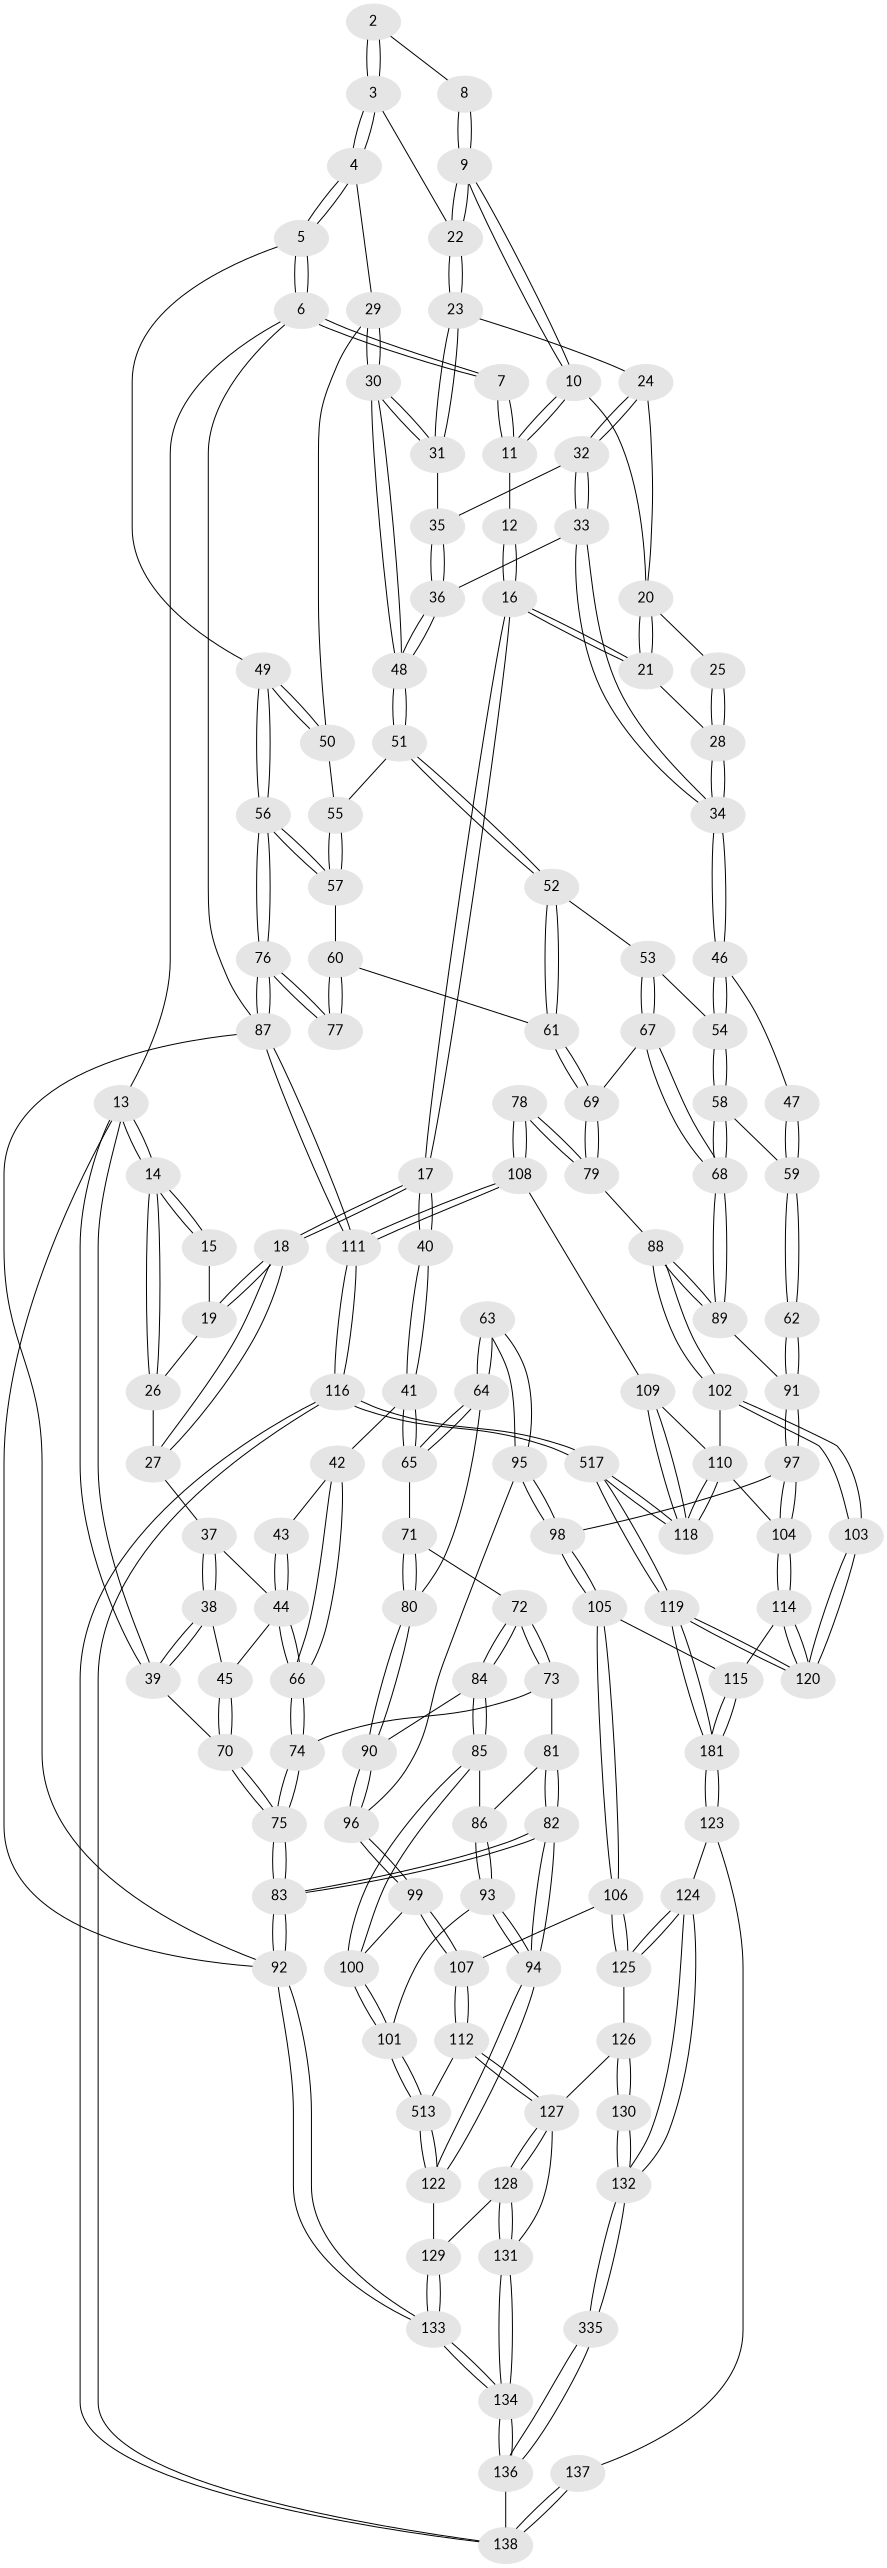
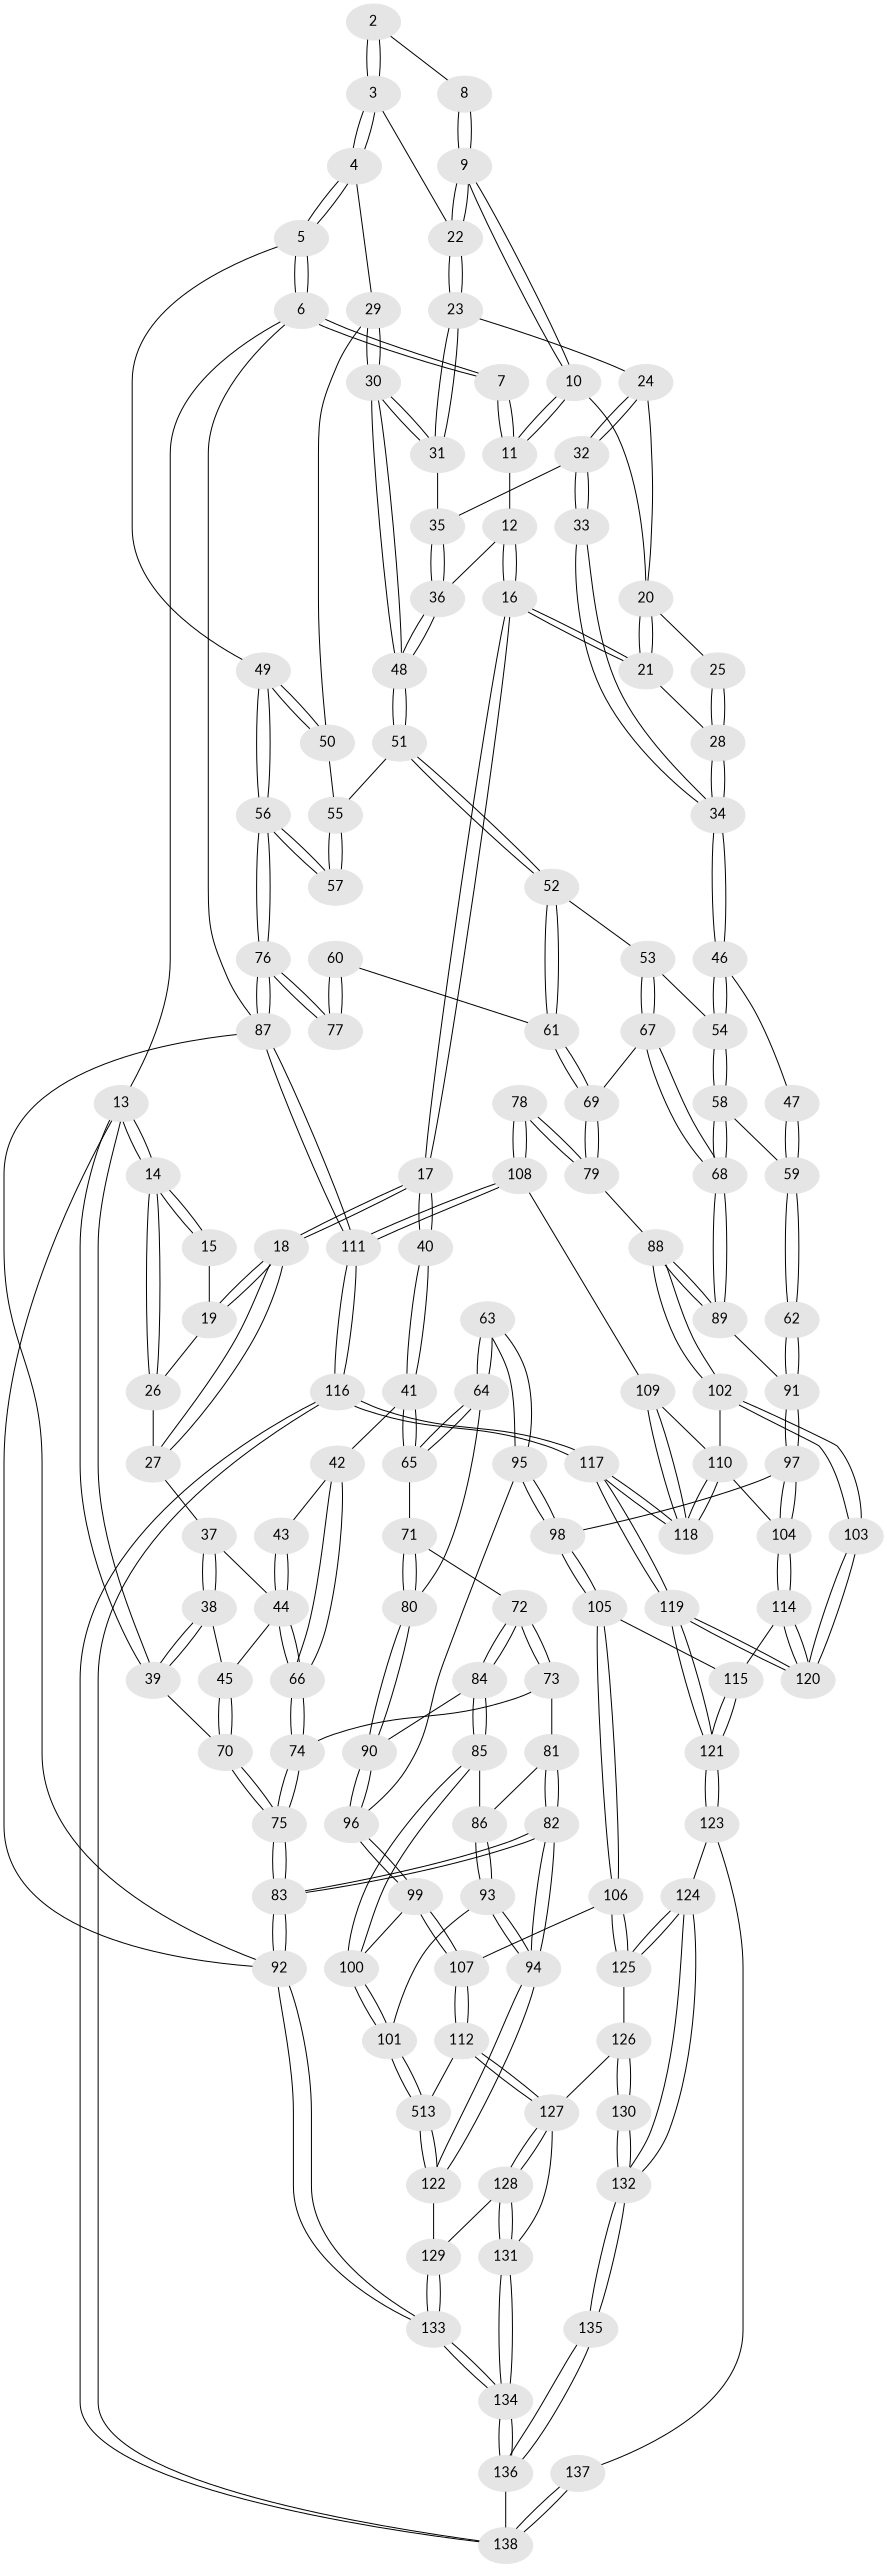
  graph {
    fontname=Lato
    node [color=gray90 fontname=Lato style=filled]
    edge [fontname=Lato]
    2
    8
    3
    9
    4
    22
    5
    29
    23
    6
    49
    30
    50
    7
    13
    87
    56
    11
    14
    39
    92
    111
    12
    10
    20
    21
    25
    16
    17
    15
    26
    70
    133
    19
    27
    18
    40
    28
    41
    37
    34
    24
    31
    32
    35
    33
    38
    44
    46
    48
    55
    51
    36
    47
    54
    45
    43
    75
    42
    65
    59
    66
    71
    74
    58
    62
    52
    57
    76
    53
    61
    67
    69
    68
    60
    77
    89
    91
    79
    63
    64
    95
    97
    80
    96
    98
    90
    72
    88
    83
    73
    84
    81
    85
    82
    86
    78
    108
    109
    102
    94
    93
    122
    100
    101
    116
    103
    110
    99
    104
    134
    n112 [label=513]
    129
    105
    107
    114
    106
    115
    112
    120
    118
    125
-   121 [label=181]
+   121
    126
    127
-   117 [label=517]
+   117
    138
    128
    131
    123
    119
    124
    137
    132
-   135 [label=335]
+   135
    130
    136
    2 -- 8
    2 -- 3
    2 -- 3
    8 -- 9
    8 -- 9
    3 -- 4
    3 -- 4
    3 -- 22
    9 -- 22
    9 -- 22
    9 -- 10
    9 -- 10
    4 -- 5
    4 -- 5
    4 -- 29
    22 -- 23
    22 -- 23
    5 -- 6
    5 -- 6
    5 -- 49
    29 -- 30
    29 -- 30
    29 -- 50
    23 -- 24
    23 -- 31
    23 -- 31
    6 -- 7
    6 -- 7
    6 -- 13
    6 -- 87
    49 -- 50
    49 -- 50
    49 -- 56
    49 -- 56
    30 -- 31
    30 -- 31
    30 -- 48
    30 -- 48
    50 -- 55
    7 -- 11
    7 -- 11
    13 -- 14
    13 -- 14
    13 -- 39
    13 -- 39
    13 -- 92
    87 -- 92
    87 -- 111
    87 -- 111
    56 -- 57
    56 -- 57
    56 -- 76
    56 -- 76
    11 -- 12
    14 -- 15
    14 -- 15
    14 -- 26
    14 -- 26
    39 -- 70
    92 -- 133
    92 -- 133
    111 -- 116
    111 -- 116
    12 -- 16
    12 -- 16
    10 -- 11
    10 -- 11
    10 -- 20
    20 -- 21
    20 -- 21
    20 -- 25
    21 -- 28
    25 -- 28
    25 -- 28
    16 -- 21
    16 -- 21
    16 -- 17
    16 -- 17
    17 -- 18
    17 -- 18
    17 -- 40
    17 -- 40
    15 -- 19
    26 -- 27
    70 -- 75
    70 -- 75
    133 -- 134
    133 -- 134
    19 -- 26
    27 -- 37
    18 -- 19
    18 -- 19
    18 -- 27
    18 -- 27
    40 -- 41
    40 -- 41
    28 -- 34
    28 -- 34
    41 -- 42
    41 -- 65
    41 -- 65
    37 -- 38
    37 -- 38
    37 -- 44
    34 -- 46
    34 -- 46
    24 -- 20
    24 -- 32
    24 -- 32
    31 -- 35
    32 -- 35
    32 -- 33
    32 -- 33
    35 -- 36
    35 -- 36
    33 -- 34
    33 -- 34
-   33 -- 36
+   12 -- 36
    38 -- 39
    38 -- 39
    38 -- 45
    44 -- 45
    44 -- 66
    44 -- 66
    46 -- 47
    46 -- 54
    46 -- 54
    48 -- 51
    48 -- 51
    55 -- 57
    55 -- 57
    51 -- 55
    51 -- 52
    51 -- 52
    36 -- 48
    36 -- 48
    47 -- 59
    47 -- 59
    54 -- 58
    54 -- 58
    45 -- 70
    45 -- 70
    43 -- 44
    43 -- 44
    75 -- 83
    75 -- 83
    42 -- 43
    42 -- 66
    42 -- 66
    65 -- 71
    59 -- 62
    59 -- 62
    66 -- 74
    66 -- 74
    71 -- 80
    71 -- 80
    71 -- 72
    74 -- 75
    74 -- 75
    58 -- 59
    58 -- 68
    58 -- 68
    62 -- 91
    62 -- 91
    52 -- 53
    52 -- 61
    52 -- 61
-   57 -- 60
    76 -- 87
    76 -- 87
    76 -- 77
    76 -- 77
    53 -- 54
    53 -- 67
    53 -- 67
    61 -- 69
    61 -- 69
    67 -- 69
    67 -- 68
    67 -- 68
    69 -- 79
    69 -- 79
    68 -- 89
    68 -- 89
    60 -- 61
    60 -- 77
    60 -- 77
    89 -- 91
    91 -- 97
    91 -- 97
    79 -- 88
    63 -- 64
    63 -- 64
    63 -- 95
    63 -- 95
    64 -- 65
    64 -- 65
    64 -- 80
    95 -- 96
    95 -- 98
    95 -- 98
    97 -- 98
    97 -- 104
    97 -- 104
    80 -- 90
    80 -- 90
    96 -- 99
    96 -- 99
    98 -- 105
    98 -- 105
    90 -- 96
    90 -- 96
    72 -- 73
    72 -- 73
    72 -- 84
    72 -- 84
    88 -- 89
    88 -- 89
    88 -- 102
    88 -- 102
    83 -- 92
    83 -- 92
    73 -- 74
    73 -- 81
    84 -- 90
    84 -- 85
    84 -- 85
    81 -- 82
    81 -- 82
    81 -- 86
    85 -- 86
    85 -- 100
    85 -- 100
    82 -- 83
    82 -- 83
    82 -- 94
    82 -- 94
    86 -- 93
    86 -- 93
    78 -- 79
    78 -- 79
    78 -- 108
    78 -- 108
    108 -- 111
    108 -- 111
    108 -- 109
    109 -- 110
    109 -- 118
    109 -- 118
    102 -- 103
    102 -- 103
    102 -- 110
    94 -- 122
    94 -- 122
    93 -- 94
    93 -- 94
    93 -- 101
    122 -- 129
    100 -- 101
    100 -- 101
    101 -- n112
    101 -- n112
    116 -- 117
    116 -- 117
    116 -- 138
    116 -- 138
    103 -- 120
    103 -- 120
    110 -- 104
    110 -- 118
    110 -- 118
    99 -- 100
    99 -- 107
    99 -- 107
    104 -- 114
    104 -- 114
    134 -- 136
    134 -- 136
    n112 -- 122
    n112 -- 122
    129 -- 133
    129 -- 133
    105 -- 106
    105 -- 106
    105 -- 115
    107 -- 112
    107 -- 112
    114 -- 115
    114 -- 120
    114 -- 120
    106 -- 107
    106 -- 125
    106 -- 125
    115 -- 121
    115 -- 121
    112 -- n112
    112 -- 127
    112 -- 127
    125 -- 126
    121 -- 123
    121 -- 123
    126 -- 127
    126 -- 130
    126 -- 130
    127 -- 128
    127 -- 128
    127 -- 131
    117 -- 118
    117 -- 118
    117 -- 119
    117 -- 119
    128 -- 129
    128 -- 131
    128 -- 131
    131 -- 134
    131 -- 134
    123 -- 124
    123 -- 137
    119 -- 120
    119 -- 120
    119 -- 121
    119 -- 121
    124 -- 125
    124 -- 125
    124 -- 132
    124 -- 132
    137 -- 138
    137 -- 138
    132 -- 135
    132 -- 135
    135 -- 136
    135 -- 136
    130 -- 132
    130 -- 132
    136 -- 138
  }
